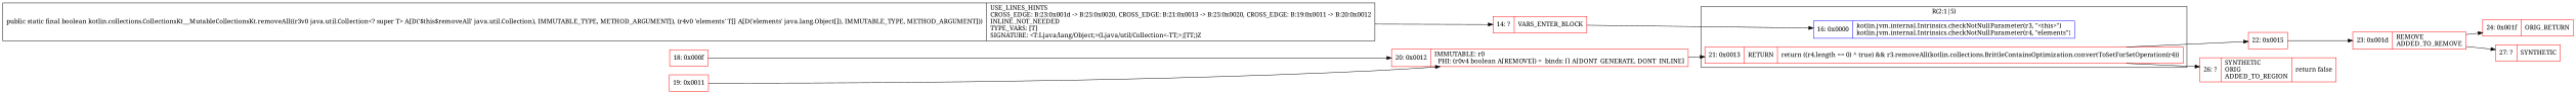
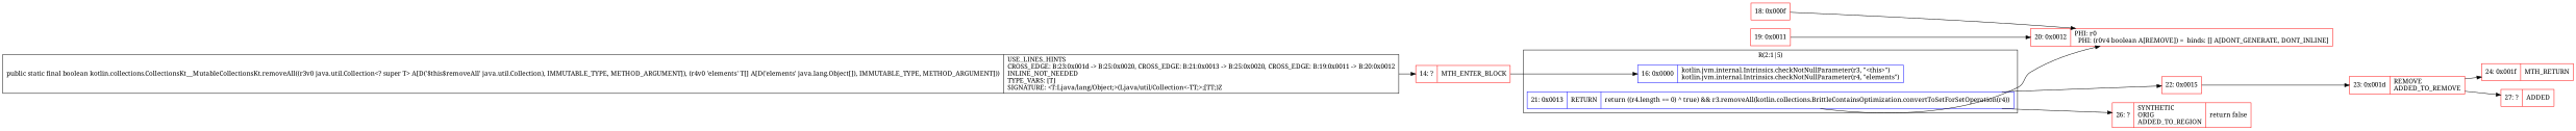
  digraph {
    fontname="Noto Serif"
    rankdir=LR
    node [color=red fontname="Noto Serif" shape=record]
    edge [fontname="Noto Serif"]
    n1 [color=blue label="{16\:\ 0x0000|kotlin.jvm.internal.Intrinsics.checkNotNullParameter(r3, \"\<this\>\")\lkotlin.jvm.internal.Intrinsics.checkNotNullParameter(r4, \"elements\")\l}"]
-   n2 [label="{21\:\ 0x0013|RETURN\l|return ((r4.length == 0) ^ true) && r3.removeAll(kotlin.collections.BrittleContainsOptimization.convertToSetForSetOperation(r4))\l}"]
+   n2 [color=blue label="{21\:\ 0x0013|RETURN\l|return ((r4.length == 0) ^ true) && r3.removeAll(kotlin.collections.BrittleContainsOptimization.convertToSetForSetOperation(r4))\l}"]
    n3 [label="{22\:\ 0x0015}"]
    n4 [label="{26\:\ ?|SYNTHETIC\lORIG\lADDED_TO_REGION\l|return false\l}"]
    n5 [label="{23\:\ 0x001d|REMOVE\lADDED_TO_REMOVE\l}"]
-   n6 [label="{14\:\ ?|VARS_ENTER_BLOCK\l}"]
+   n6 [label="{14\:\ ?|MTH_ENTER_BLOCK\l}"]
    n7 [label="{18\:\ 0x000f}"]
-   n8 [label="{20\:\ 0x0012|IMMUTABLE: r0 \l  PHI: (r0v4 boolean A[REMOVE]) =  binds: [] A[DONT_GENERATE, DONT_INLINE]\l}"]
+   n8 [label="{20\:\ 0x0012|PHI: r0 \l  PHI: (r0v4 boolean A[REMOVE]) =  binds: [] A[DONT_GENERATE, DONT_INLINE]\l}"]
    n9 [label="{19\:\ 0x0011}"]
-   n10 [label="{24\:\ 0x001f|ORIG_RETURN\l}"]
-   n11 [label="{27\:\ ?|SYNTHETIC\l}"]
+   n10 [label="{24\:\ 0x001f|MTH_RETURN\l}"]
+   n11 [label="{27\:\ ?|ADDED\l}"]
    n12 [label="{public static final boolean kotlin.collections.CollectionsKt__MutableCollectionsKt.removeAll((r3v0 java.util.Collection\<? super T\> A[D('$this$removeAll' java.util.Collection), IMMUTABLE_TYPE, METHOD_ARGUMENT]), (r4v0 'elements' T[] A[D('elements' java.lang.Object[]), IMMUTABLE_TYPE, METHOD_ARGUMENT]))  | USE_LINES_HINTS\lCROSS_EDGE: B:23:0x001d \-\> B:25:0x0020, CROSS_EDGE: B:21:0x0013 \-\> B:25:0x0020, CROSS_EDGE: B:19:0x0011 \-\> B:20:0x0012\lINLINE_NOT_NEEDED\lTYPE_VARS: [T]\lSIGNATURE: \<T:Ljava\/lang\/Object;\>(Ljava\/util\/Collection\<\-TT;\>;[TT;)Z\l}" color=""]
    subgraph cluster_1 {
      label="R(2:1|5)"
      n1
      n2
    }
    n2 -> n3
    n2 -> n4
    n3 -> n5
    n5 -> n10
    n5 -> n11
    n6 -> n1
    n7 -> n8
-   n8 -> n2
+   n2 -> n8
    n9 -> n8
    n12 -> n6
  }
